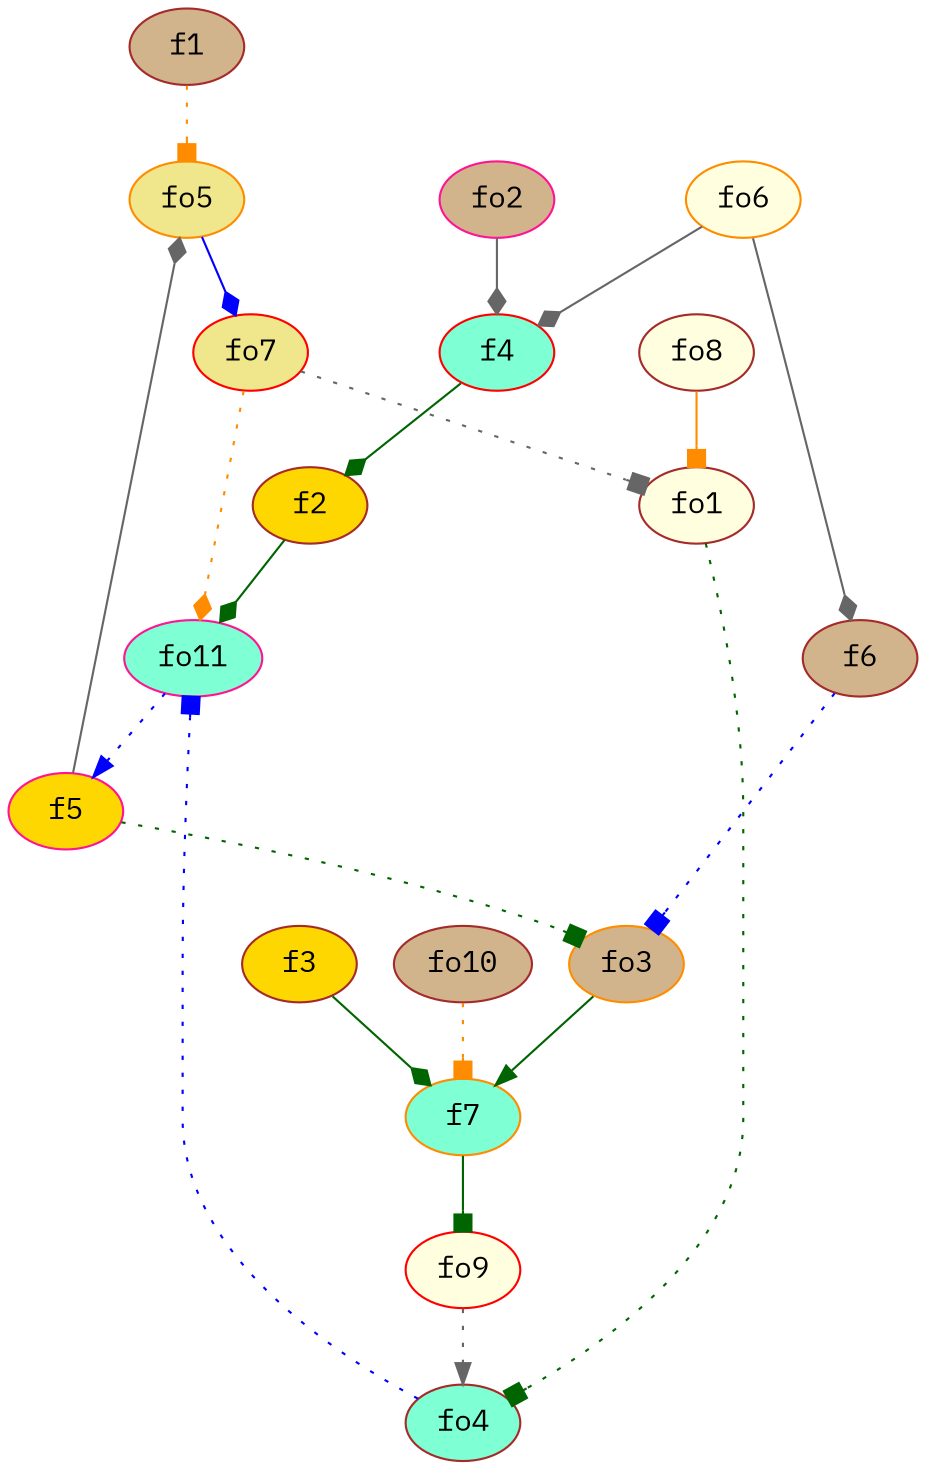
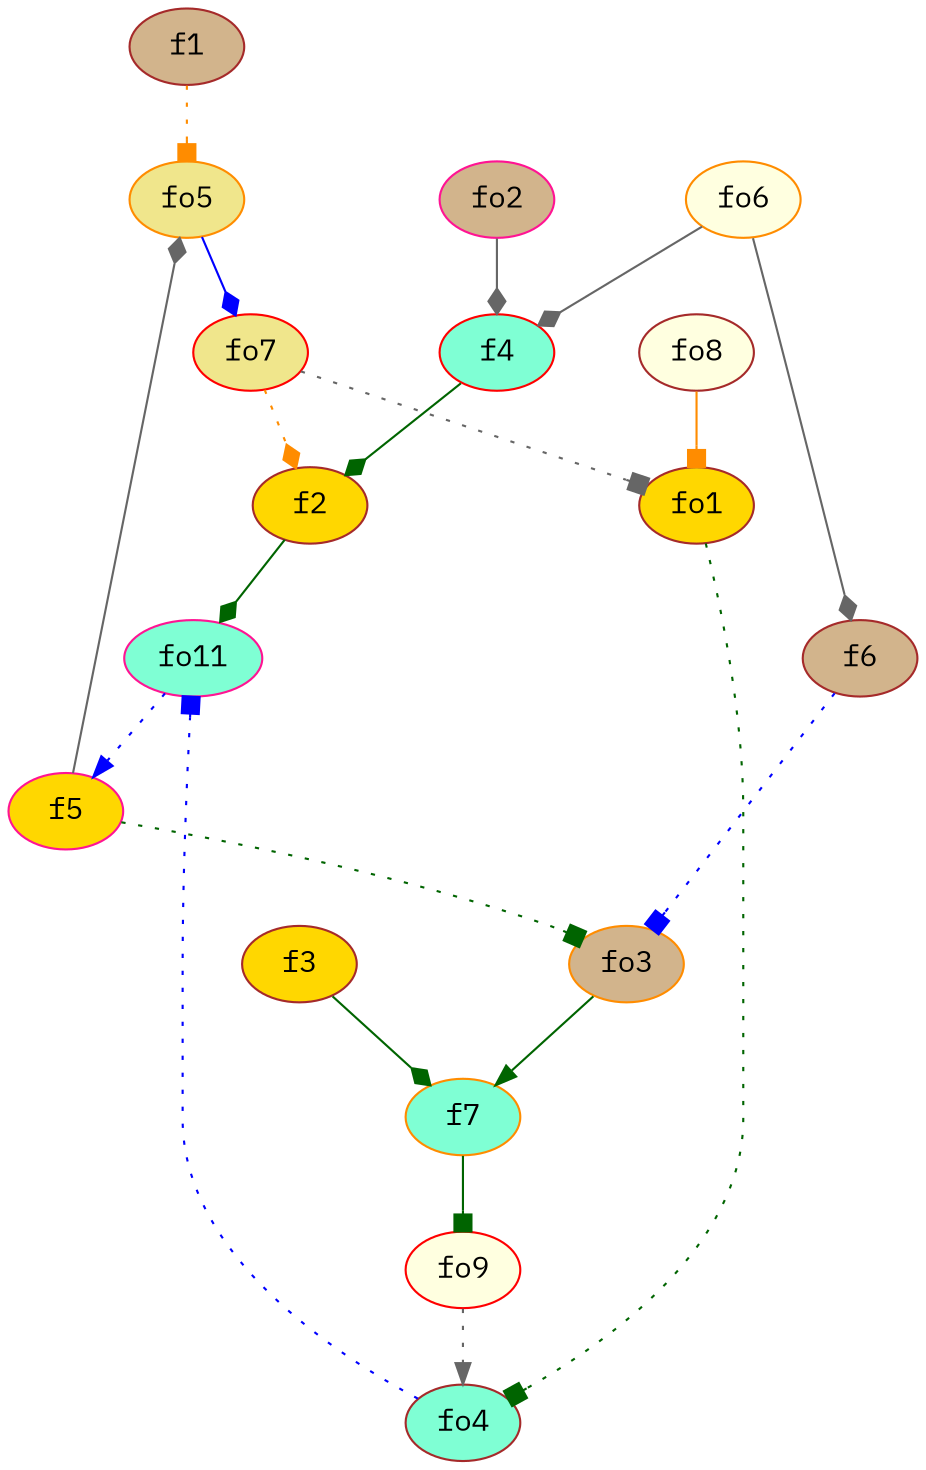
  strict digraph {
    fontname="IBM Plex Mono"
    node [color=brown fillcolor=tan fontname="IBM Plex Mono" style=filled]
    edge [arrowhead=diamond color=darkgreen fontname="IBM Plex Mono" style=solid weight=2]
    fo5 [color=darkorange fillcolor=khaki]
    f1
    fo7 [color=red fillcolor=khaki]
    f2 [fillcolor=gold]
    fo11 [color=deeppink fillcolor=aquamarine]
    f5 [color=deeppink fillcolor=gold]
    f3 [fillcolor=gold]
    f7 [color=darkorange fillcolor=aquamarine]
    fo9 [color=red fillcolor=lightyellow]
    f4 [color=red fillcolor=aquamarine]
    fo3 [color=darkorange]
    f6
    fo4 [fillcolor=aquamarine]
-   fo1 [fillcolor=lightyellow]
+   fo1 [fillcolor=gold]
    fo2 [color=deeppink]
    fo6 [color=darkorange fillcolor=lightyellow]
    fo8 [fillcolor=lightyellow]
-   fo10
    fo5 -> fo7 [color=blue]
    f1 -> fo5 [arrowhead=box color=darkorange style=dotted]
-   fo7 -> fo11 [color=darkorange style=dotted]
+   fo7 -> f2 [color=darkorange style=dotted]
    fo7 -> fo1 [arrowhead=box color=gray40 style=dotted]
    f2 -> fo11
    fo11 -> f5 [arrowhead=normal color=blue style=dotted]
    f5 -> fo5 [color=gray40]
    f5 -> fo3 [arrowhead=box style=dotted]
    f3 -> f7
    f7 -> fo9 [arrowhead=box]
    fo9 -> fo4 [arrowhead=normal color=gray40 style=dotted]
    f4 -> f2
    fo3 -> f7 [arrowhead=normal]
    f6 -> fo3 [arrowhead=box color=blue style=dotted]
    fo4 -> fo11 [arrowhead=box color=blue style=dotted]
    fo1 -> fo4 [arrowhead=box style=dotted]
    fo2 -> f4 [color=gray40]
    fo6 -> f4 [color=gray40]
    fo6 -> f6 [color=gray40]
    fo8 -> fo1 [arrowhead=box color=darkorange]
-   fo10 -> f7 [arrowhead=box color=darkorange style=dotted]
  }
